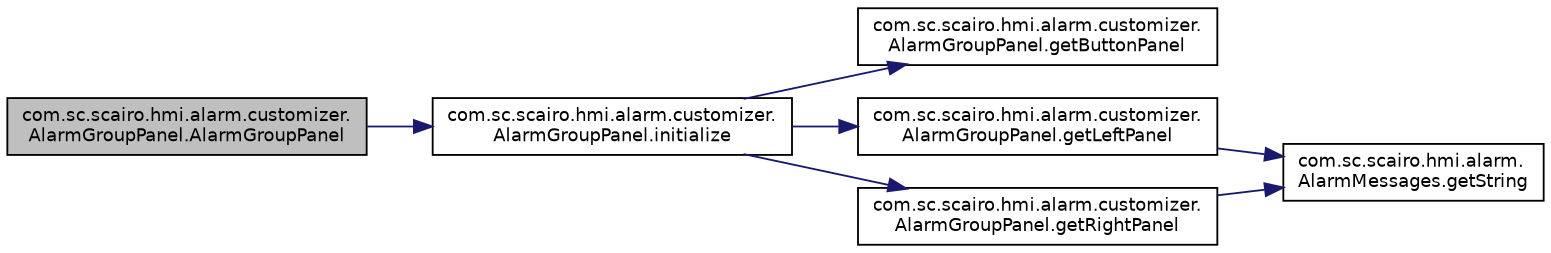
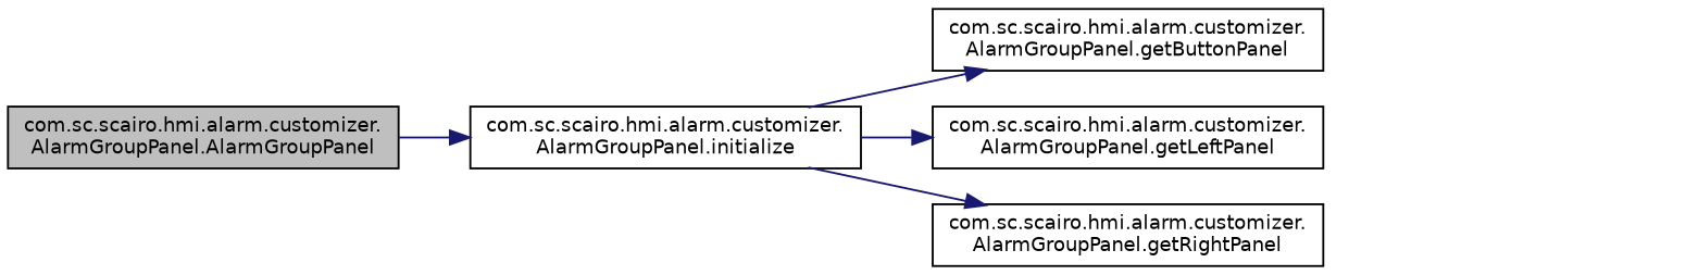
  digraph {
    rankdir=LR
    node [color=black fillcolor=white fontname=Helvetica fontsize=10 shape=record style=filled]
    edge [color=midnightblue fontname=Helvetica fontsize=10 labelfontname=Helvetica labelfontsize=10 style=solid]
    n1 [fillcolor=grey75 fontcolor=black height=0.2 label="com.sc.scairo.hmi.alarm.customizer.\lAlarmGroupPanel.AlarmGroupPanel" width=0.4]
    n2 [height=0.2 label="com.sc.scairo.hmi.alarm.customizer.\lAlarmGroupPanel.initialize" width=0.4]
    n3 [height=0.2 label="com.sc.scairo.hmi.alarm.customizer.\lAlarmGroupPanel.getButtonPanel" width=0.4]
    n4 [height=0.2 label="com.sc.scairo.hmi.alarm.customizer.\lAlarmGroupPanel.getLeftPanel" width=0.4]
    n5 [height=0.2 label="com.sc.scairo.hmi.alarm.customizer.\lAlarmGroupPanel.getRightPanel" width=0.4]
-   n6 [height=0.2 label="com.sc.scairo.hmi.alarm.\lAlarmMessages.getString" width=0.4]
    n1 -> n2
    n2 -> n3
    n2 -> n4
    n2 -> n5
-   n4 -> n6
-   n5 -> n6
  }
